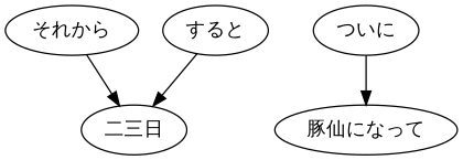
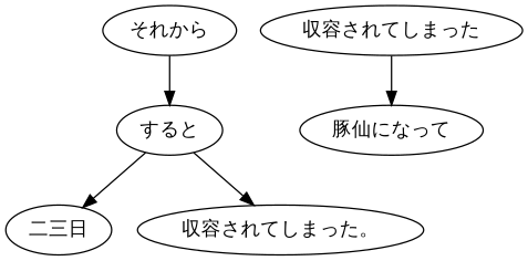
  digraph {
    fontname="DejaVu Sans"
    node [fontname="DejaVu Sans"]
    edge [fontname="DejaVu Sans"]
    n1 [label="それから"]
    n2 [label="すると"]
    n3 [label="二三日"]
-   n5 [label="ついに"]
+   n4 [label="収容されてしまった。"]
+   n5 [label="収容されてしまった"]
    n6 [label="豚仙になって"]
-   n1 -> n3
+   n1 -> n2
    n2 -> n3
+   n2 -> n4
    n5 -> n6
  }
